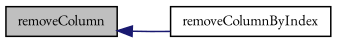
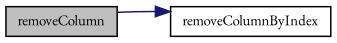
  digraph {
    rankdir=LR
    fontname="EB Garamond"
    node [color=black fontname="EB Garamond" fontsize=10 shape=record style=filled]
    n1 [fillcolor=grey75 fontcolor=black height=0.2 label=removeColumn width=0.4]
    n2 [fillcolor=white height=0.2 label=removeColumnByIndex width=0.4]
-   n1 -> n2 [color=midnightblue dir=back fontname="EB Garamond" fontsize=10 labelfontname=Helvetica labelfontsize=10 style=solid]
+   n2 -> n1 [color=midnightblue dir=back fontname="EB Garamond" fontsize=10 labelfontname=Helvetica labelfontsize=10 style=solid]
  }
